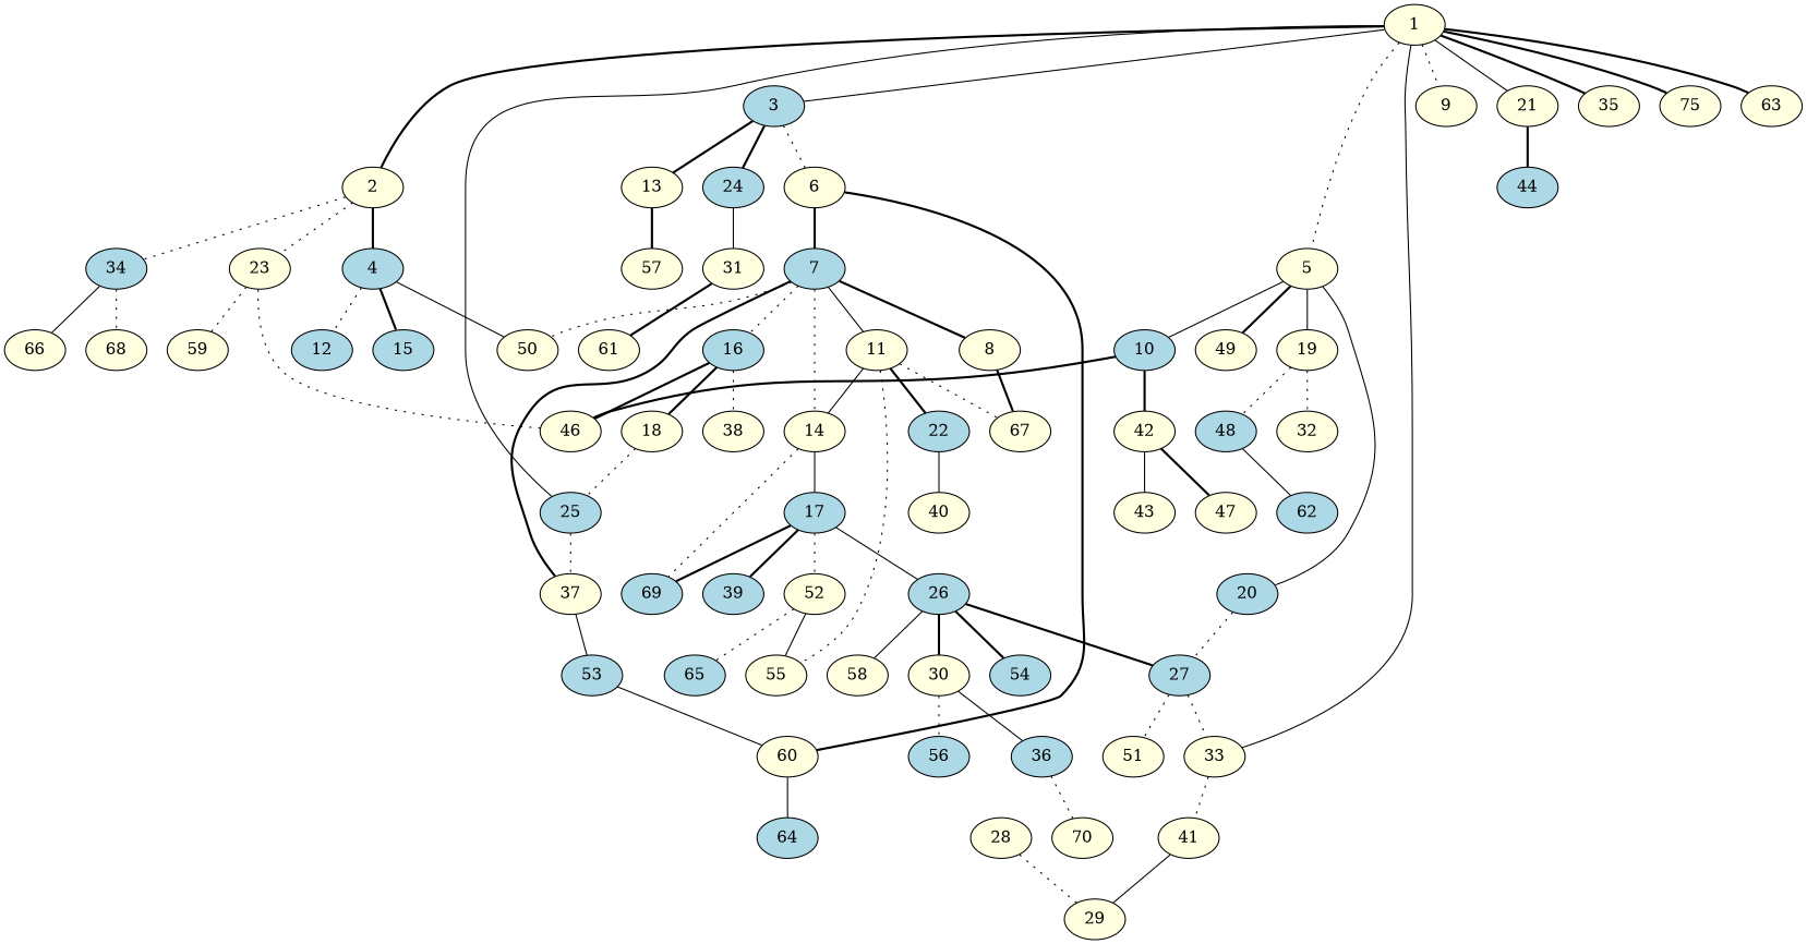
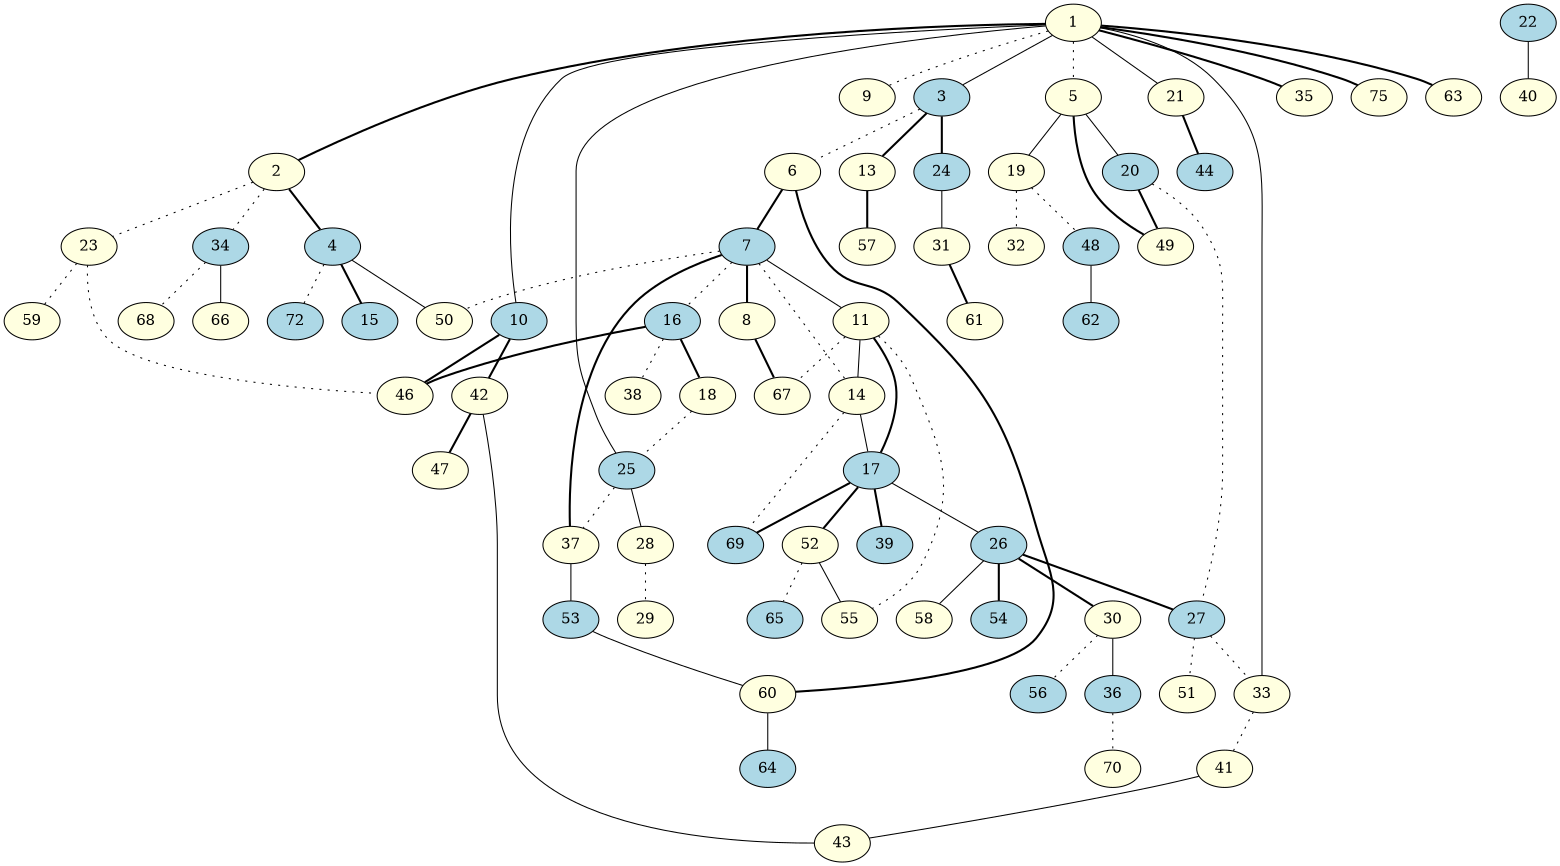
  graph {
    node [fillcolor=lightyellow style=filled]
    edge [style=bold]
    1
    2
    3 [fillcolor=lightblue]
    5
    9
    10 [fillcolor=lightblue]
    21
    25 [fillcolor=lightblue]
    33
    35
    n11 [label=75]
    63
    4 [fillcolor=lightblue]
    23
    34 [fillcolor=lightblue]
    6
    13
    24 [fillcolor=lightblue]
    19
    20 [fillcolor=lightblue]
    49
    42
    46
    44 [fillcolor=lightblue]
    37
    28
    41
-   12 [fillcolor=lightblue]
+   12 [fillcolor=lightblue label=72]
    15 [fillcolor=lightblue]
    50
    59
    66
    68
    7 [fillcolor=lightblue]
    60
    57
    31
    32
    48 [fillcolor=lightblue]
    27 [fillcolor=lightblue]
    43
    47
    53 [fillcolor=lightblue]
    29
    8
    11
    14
    16 [fillcolor=lightblue]
    64 [fillcolor=lightblue]
    61
    62 [fillcolor=lightblue]
    51
    67
    22 [fillcolor=lightblue]
    55
    17 [fillcolor=lightblue]
    69 [fillcolor=lightblue]
    18
    38
    40
    26 [fillcolor=lightblue]
    39 [fillcolor=lightblue]
    52
    30
    54 [fillcolor=lightblue]
    58
    65 [fillcolor=lightblue]
    36 [fillcolor=lightblue]
    56 [fillcolor=lightblue]
    70
    1 -- 2
    1 -- 3 [style=solid]
    1 -- 5 [style=dotted]
    1 -- 9 [style=dotted]
-   5 -- 10 [style=solid]
+   1 -- 10 [style=solid]
    1 -- 21 [style=solid]
    1 -- 25 [style=solid]
    1 -- 33 [style=solid]
    1 -- 35
    1 -- n11
    1 -- 63
    2 -- 4
    2 -- 23 [style=dotted]
    2 -- 34 [style=dotted]
    3 -- 6 [style=dotted]
    3 -- 13
    3 -- 24
    5 -- 19 [style=solid]
    5 -- 20 [style=solid]
    5 -- 49
    10 -- 42
    10 -- 46
    21 -- 44
    25 -- 37 [style=dotted]
+   25 -- 28 [style=solid]
    33 -- 41 [style=dotted]
    4 -- 12 [style=dotted]
    4 -- 15
    4 -- 50 [style=solid]
    23 -- 46 [style=dotted]
    23 -- 59 [style=dotted]
    34 -- 66 [style=solid]
    34 -- 68 [style=dotted]
    6 -- 7
    6 -- 60
    13 -- 57
    24 -- 31 [style=solid]
    19 -- 32 [style=dotted]
    19 -- 48 [style=dotted]
+   20 -- 49
    20 -- 27 [style=dotted]
    42 -- 43 [style=solid]
    42 -- 47
    37 -- 53 [style=solid]
    28 -- 29 [style=dotted]
-   41 -- 29 [style=solid]
+   41 -- 43 [style=solid]
    7 -- 37
    7 -- 50 [style=dotted]
    7 -- 8
    7 -- 11 [style=solid]
    7 -- 14 [style=dotted]
    7 -- 16 [style=dotted]
    60 -- 64 [style=solid]
    31 -- 61
    48 -- 62 [style=solid]
    27 -- 33 [style=dotted]
    27 -- 51 [style=dotted]
    53 -- 60 [style=solid]
    8 -- 67
    11 -- 14 [style=solid]
    11 -- 67 [style=dotted]
-   11 -- 22
+   11 -- 17
    11 -- 55 [style=dotted]
    14 -- 17 [style=solid]
    14 -- 69 [style=dotted]
    16 -- 46
    16 -- 18
    16 -- 38 [style=dotted]
    22 -- 40 [style=solid]
    17 -- 69
    17 -- 26 [style=solid]
    17 -- 39
-   17 -- 52 [style=dotted]
+   17 -- 52
    18 -- 25 [style=dotted]
    26 -- 27
    26 -- 30
    26 -- 54
    26 -- 58 [style=solid]
    52 -- 55 [style=solid]
    52 -- 65 [style=dotted]
    30 -- 36 [style=solid]
    30 -- 56 [style=dotted]
    36 -- 70 [style=dotted]
  }
